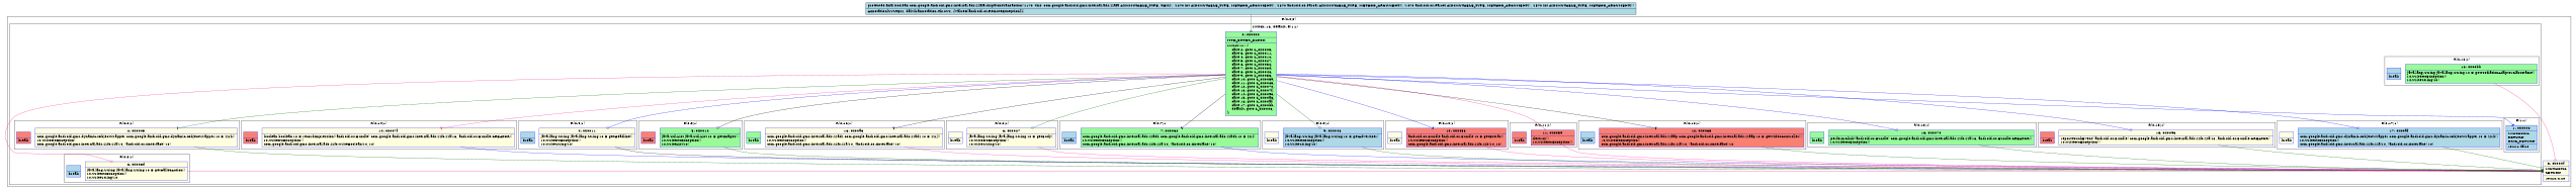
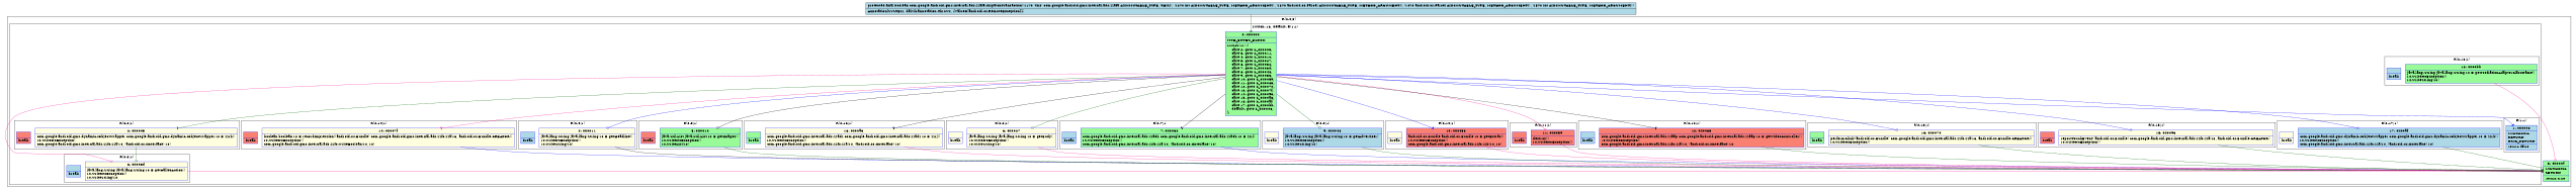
  digraph {
    node [color=blue fillcolor=lightyellow shape=record style=filled]
    edge [arrowhead=odot color=darkgreen]
    n1 [label="{2\:\ 0x0005|com.google.android.gms.dynamic.IObjectWrapper com.google.android.gms.dynamic.IObjectWrapper r0 = zzrh()\lr4.writeNoException()\lcom.google.android.gms.internal.ads.zzfo.zza(r4, (android.os.IInterface) r0)\l}"]
    n2 [fillcolor=salmon label="{|break\l}"]
    n3 [label="{14\:\ 0x007f|boolean boolean r0 = recordImpression((android.os.Bundle) com.google.android.gms.internal.ads.zzfo.zza(r3, android.os.Bundle.CREATOR))\lr4.writeNoException()\lcom.google.android.gms.internal.ads.zzfo.writeBoolean(r4, r0)\l}"]
    n4 [fillcolor=salmon label="{|break\l}"]
    n5 [label="{4\:\ 0x0011|java.lang.String java.lang.String r0 = getHeadline()\lr4.writeNoException()\lr4.writeString(r0)\l}"]
    n6 [fillcolor=lightblue label="{|break\l}"]
    n7 [fillcolor=palegreen label="{5\:\ 0x001c|java.util.List java.util.List r0 = getImages()\lr4.writeNoException()\lr4.writeList(r0)\l}"]
    n8 [fillcolor=salmon label="{|break\l}"]
    n9 [label="{16\:\ 0x00a3|com.google.android.gms.internal.ads.zzadz com.google.android.gms.internal.ads.zzadz r0 = zzrj()\lr4.writeNoException()\lcom.google.android.gms.internal.ads.zzfo.zza(r4, (android.os.IInterface) r0)\l}"]
    n10 [fillcolor=palegreen label="{|break\l}"]
    n11 [label="{6\:\ 0x0027|java.lang.String java.lang.String r0 = getBody()\lr4.writeNoException()\lr4.writeString(r0)\l}"]
    n12 [label="{|break\l}"]
    n13 [fillcolor=palegreen label="{7\:\ 0x0032|com.google.android.gms.internal.ads.zzaeh com.google.android.gms.internal.ads.zzaeh r0 = zzrl()\lr4.writeNoException()\lcom.google.android.gms.internal.ads.zzfo.zza(r4, (android.os.IInterface) r0)\l}"]
    n14 [fillcolor=lightblue label="{|break\l}"]
    n15 [label="{8\:\ 0x003d|java.lang.String java.lang.String r0 = getCallToAction()\lr4.writeNoException()\lr4.writeString(r0)\l}"]
    n16 [fillcolor=lightblue label="{|break\l}"]
    n17 [fillcolor=lightblue label="{9\:\ 0x0048|java.lang.String java.lang.String r0 = getAdvertiser()\lr4.writeNoException()\lr4.writeString(r0)\l}"]
    n18 [label="{|break\l}"]
    n19 [fillcolor=salmon label="{10\:\ 0x0053|android.os.Bundle android.os.Bundle r0 = getExtras()\lr4.writeNoException()\lcom.google.android.gms.internal.ads.zzfo.zzb(r4, r0)\l}"]
    n20 [label="{|break\l}"]
    n21 [fillcolor=salmon label="{11\:\ 0x005e|destroy()\lr4.writeNoException()\l}"]
    n22 [fillcolor=salmon label="{|break\l}"]
    n23 [fillcolor=salmon label="{12\:\ 0x0065|com.google.android.gms.internal.ads.zzaap com.google.android.gms.internal.ads.zzaap r0 = getVideoController()\lr4.writeNoException()\lcom.google.android.gms.internal.ads.zzfo.zza(r4, (android.os.IInterface) r0)\l}"]
    n24 [fillcolor=lightblue label="{|break\l}"]
-   n25 [fillcolor=palegreen label="{13\:\ 0x0070|performClick((android.os.Bundle) com.google.android.gms.internal.ads.zzfo.zza(r3, android.os.Bundle.CREATOR))\lr4.writeNoException()\l}"]
+   n25 [label="{13\:\ 0x0070|performClick((android.os.Bundle) com.google.android.gms.internal.ads.zzfo.zza(r3, android.os.Bundle.CREATOR))\lr4.writeNoException()\l}"]
    n26 [fillcolor=palegreen label="{|break\l}"]
    n27 [label="{15\:\ 0x0093|reportTouchEvent((android.os.Bundle) com.google.android.gms.internal.ads.zzfo.zza(r3, android.os.Bundle.CREATOR))\lr4.writeNoException()\l}"]
    n28 [fillcolor=salmon label="{|break\l}"]
    n29 [fillcolor=lightblue label="{17\:\ 0x00af|com.google.android.gms.dynamic.IObjectWrapper com.google.android.gms.dynamic.IObjectWrapper r0 = zzrk()\lr4.writeNoException()\lcom.google.android.gms.internal.ads.zzfo.zza(r4, (android.os.IInterface) r0)\l}"]
    n30 [label="{|break\l}"]
    n31 [fillcolor=palegreen label="{18\:\ 0x00bb|java.lang.String java.lang.String r0 = getMediationAdapterClassName()\lr4.writeNoException()\lr4.writeString(r0)\l}"]
    n32 [fillcolor=lightblue label="{|break\l}"]
    n33 [fillcolor=lightblue label="{1\:\ 0x0003|SYNTHETIC\lRETURN\lORIG_RETURN\l|return false\l}"]
    n34 [fillcolor=palegreen label="{0\:\ 0x0000|MTH_ENTER_BLOCK\l|switch(r2) \{\l    case 2: goto L_0x0005;\l    case 3: goto L_0x0011;\l    case 4: goto L_0x001c;\l    case 5: goto L_0x0027;\l    case 6: goto L_0x0032;\l    case 7: goto L_0x003d;\l    case 8: goto L_0x0048;\l    case 9: goto L_0x0053;\l    case 10: goto L_0x005e;\l    case 11: goto L_0x0065;\l    case 12: goto L_0x0070;\l    case 13: goto L_0x007f;\l    case 14: goto L_0x0093;\l    case 15: goto L_0x00a3;\l    case 16: goto L_0x00af;\l    case 17: goto L_0x00bb;\l    default: goto L_0x0003;\l\}\l}"]
-   n35 [label="{3\:\ 0x000f|SYNTHETIC\lRETURN\l|return true\l}"]
+   n35 [fillcolor=palegreen label="{3\:\ 0x000f|SYNTHETIC\lRETURN\l|return true\l}"]
    n36 [fillcolor=lightblue label="{protected final boolean com.google.android.gms.internal.ads.zzafa.dispatchTransaction((r1v0 'this' com.google.android.gms.internal.ads.zzafa A[IMMUTABLE_TYPE, THIS]), (r2v0 int A[IMMUTABLE_TYPE, METHOD_ARGUMENT]), (r3v0 android.os.Parcel A[IMMUTABLE_TYPE, METHOD_ARGUMENT]), (r4v0 android.os.Parcel A[IMMUTABLE_TYPE, METHOD_ARGUMENT]), (r5v0 int A[IMMUTABLE_TYPE, METHOD_ARGUMENT]))  | Annotation[SYSTEM, dalvik.annotation.Throws, \{value=[android.os.RemoteException]\}]\l}" color=""]
    subgraph cluster_1 {
      label="R(2:0|3)"
      n35
      subgraph cluster_2 {
        label="Switch: 16, default: R(1:1)"
        n34
        subgraph cluster_3 {
          label="R(2:2|1)"
          n1
          n2
        }
        subgraph cluster_4 {
          label="R(2:14|1)"
          n3
          n4
        }
        subgraph cluster_5 {
          label="R(2:4|1)"
          n5
          n6
        }
        subgraph cluster_6 {
          label="R(2:5|1)"
          n7
          n8
        }
        subgraph cluster_7 {
          label="R(2:16|1)"
          n9
          n10
        }
        subgraph cluster_8 {
          label="R(2:6|1)"
          n11
          n12
        }
        subgraph cluster_9 {
          label="R(2:7|1)"
          n13
          n14
        }
        subgraph cluster_10 {
          label="R(2:8|1)"
          n15
          n16
        }
        subgraph cluster_11 {
          label="R(2:9|1)"
          n17
          n18
        }
        subgraph cluster_12 {
          label="R(2:10|1)"
          n19
          n20
        }
        subgraph cluster_13 {
          label="R(2:11|1)"
          n21
          n22
        }
        subgraph cluster_14 {
          label="R(2:12|1)"
          n23
          n24
        }
        subgraph cluster_15 {
          label="R(2:13|1)"
          n25
          n26
        }
        subgraph cluster_16 {
          label="R(2:15|1)"
          n27
          n28
        }
        subgraph cluster_17 {
          label="R(2:17|1)"
          n29
          n30
        }
        subgraph cluster_18 {
          label="R(2:18|1)"
          n31
          n32
        }
        subgraph cluster_19 {
          label="R(1:1)"
          n33
        }
      }
    }
-   n1 -> n35
+   n1 -> n15
    n3 -> n35 [color=blue]
    n5 -> n35 [color=black]
    n7 -> n35 [arrowhead=tee]
    n9 -> n35 [color=deeppink]
    n11 -> n35 [arrowhead=tee color=deeppink]
    n13 -> n35 [arrowhead=tee color=blue]
    n15 -> n35 [color=deeppink]
    n17 -> n35 [arrowhead=tee]
    n19 -> n35 [color=deeppink]
    n21 -> n35 [color=deeppink]
    n23 -> n35
    n25 -> n35
    n27 -> n35 [arrowhead=tee]
    n29 -> n35
    n31 -> n35 [color=deeppink]
    n34 -> n1 [arrowhead=tee]
    n34 -> n3 [arrowhead=tee color=deeppink]
    n34 -> n5 [color=blue]
    n34 -> n7 [color=black]
    n34 -> n9 [arrowhead=tee color=black]
    n34 -> n11
    n34 -> n13 [arrowhead=tee color=black]
    n34 -> n15 [color=deeppink]
    n34 -> n17
    n34 -> n19 [arrowhead=tee color=blue]
    n34 -> n21 [color=deeppink]
    n34 -> n23 [arrowhead=tee color=black]
    n34 -> n25 [color=blue]
    n34 -> n27 [color=blue]
    n34 -> n29 [color=blue]
    n34 -> n33 [arrowhead=tee color=blue]
    n36 -> n34 [arrowhead=tee]
  }
